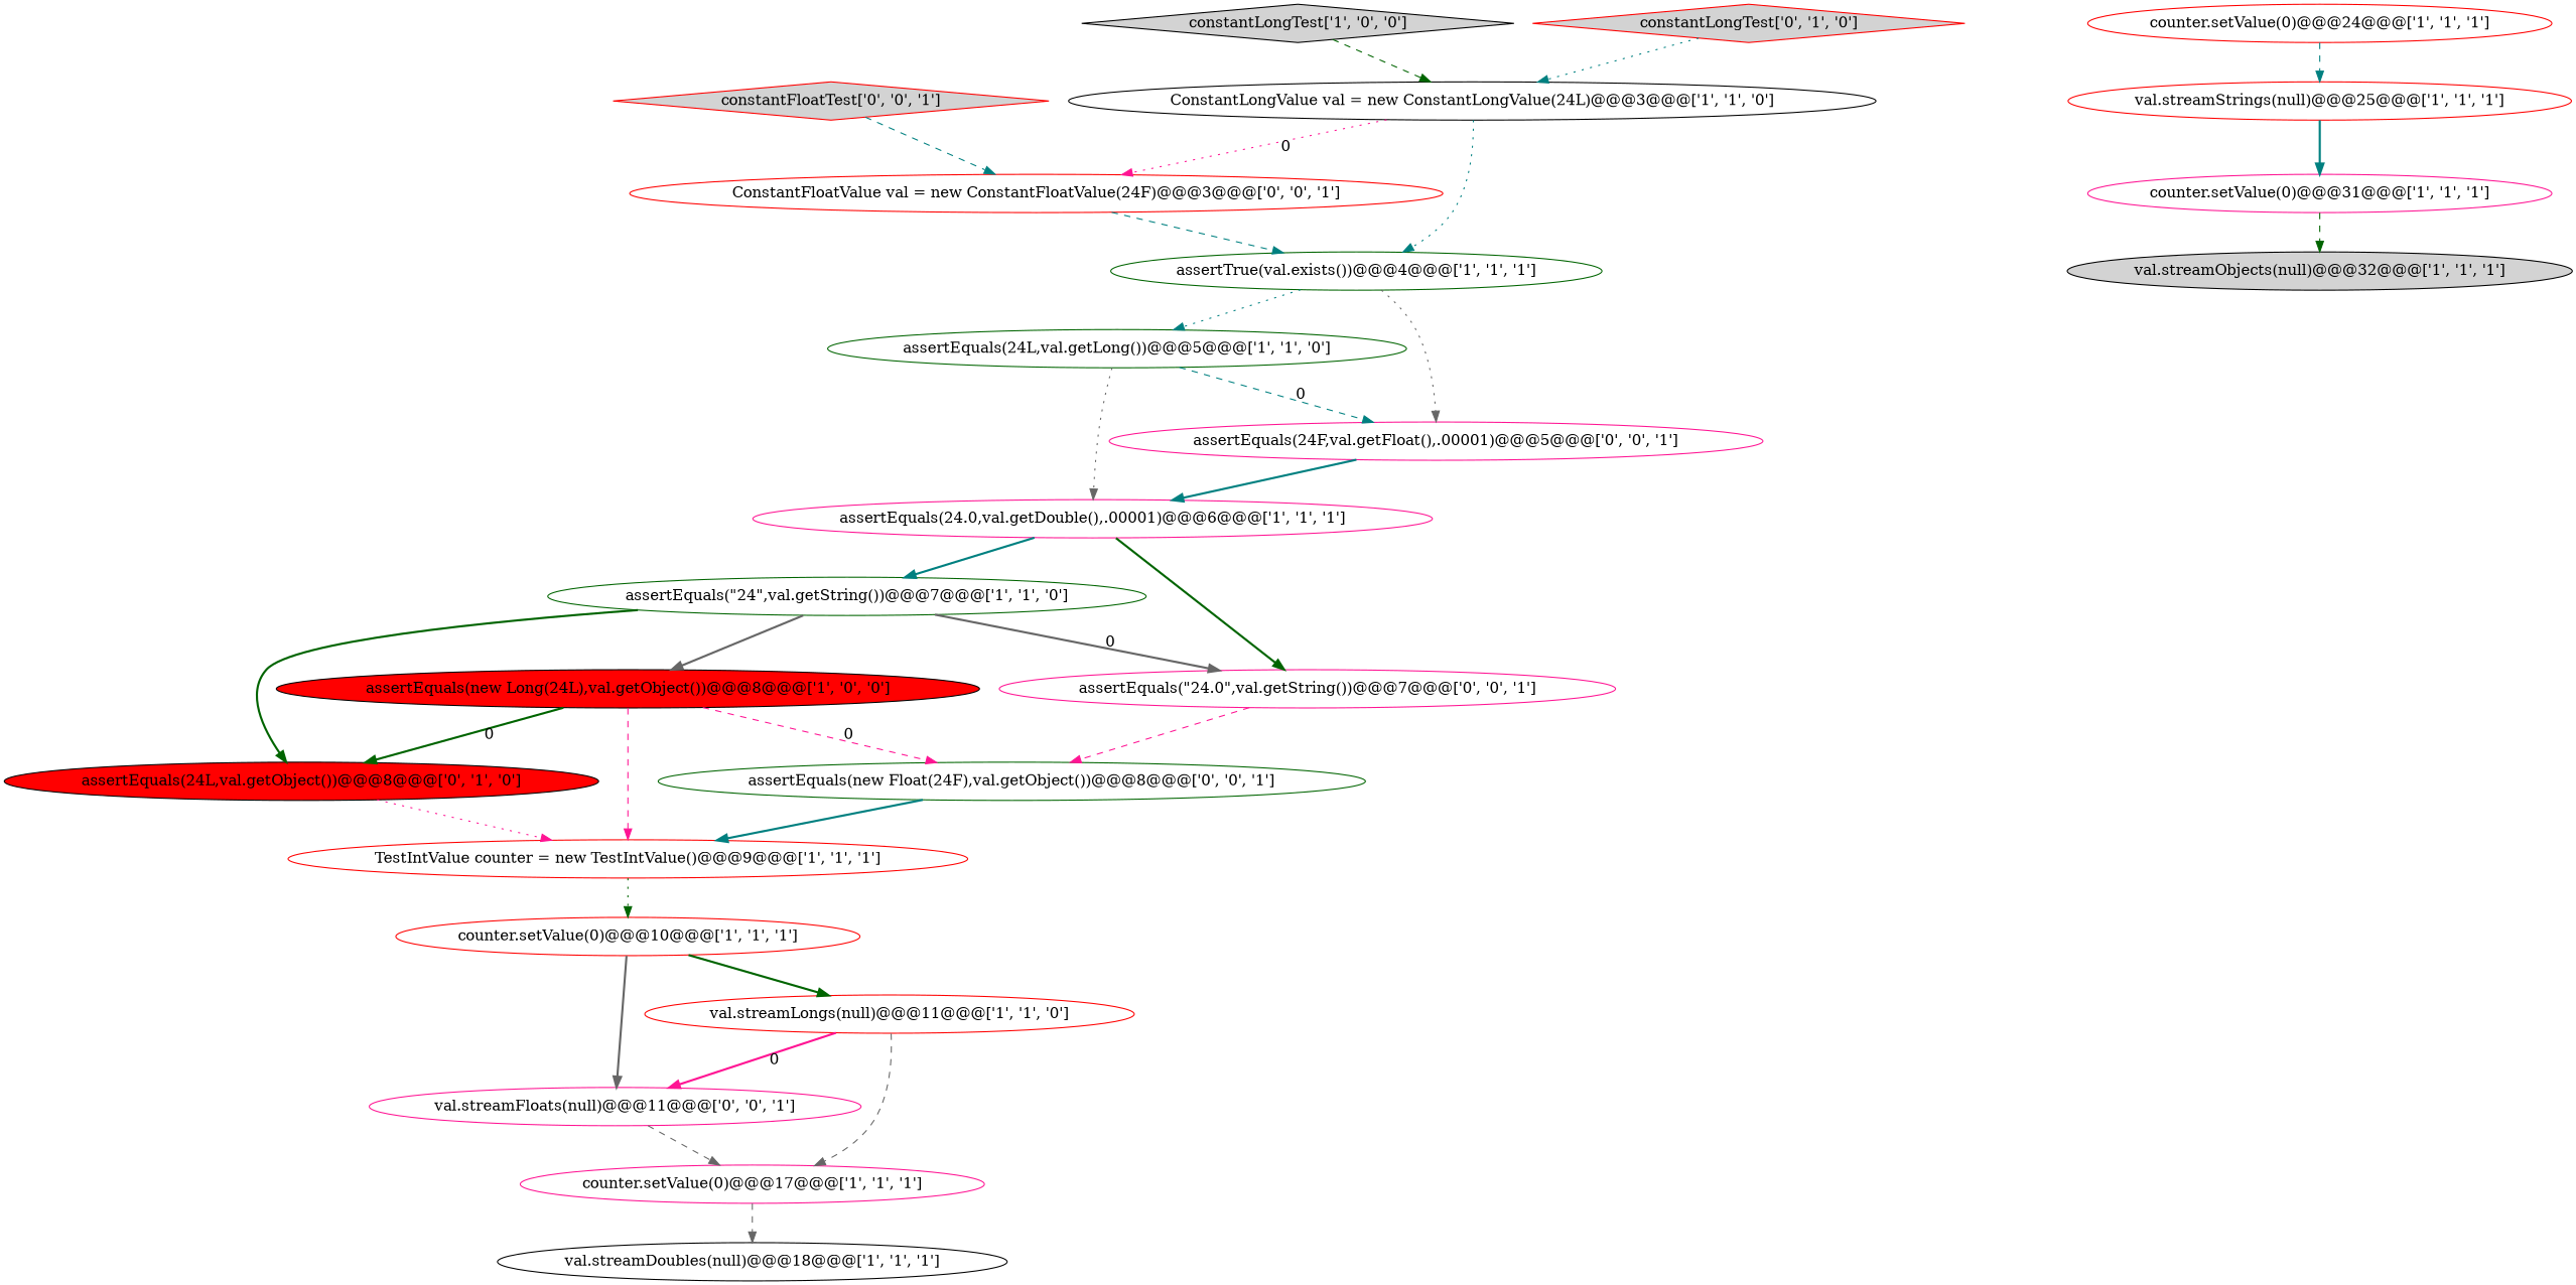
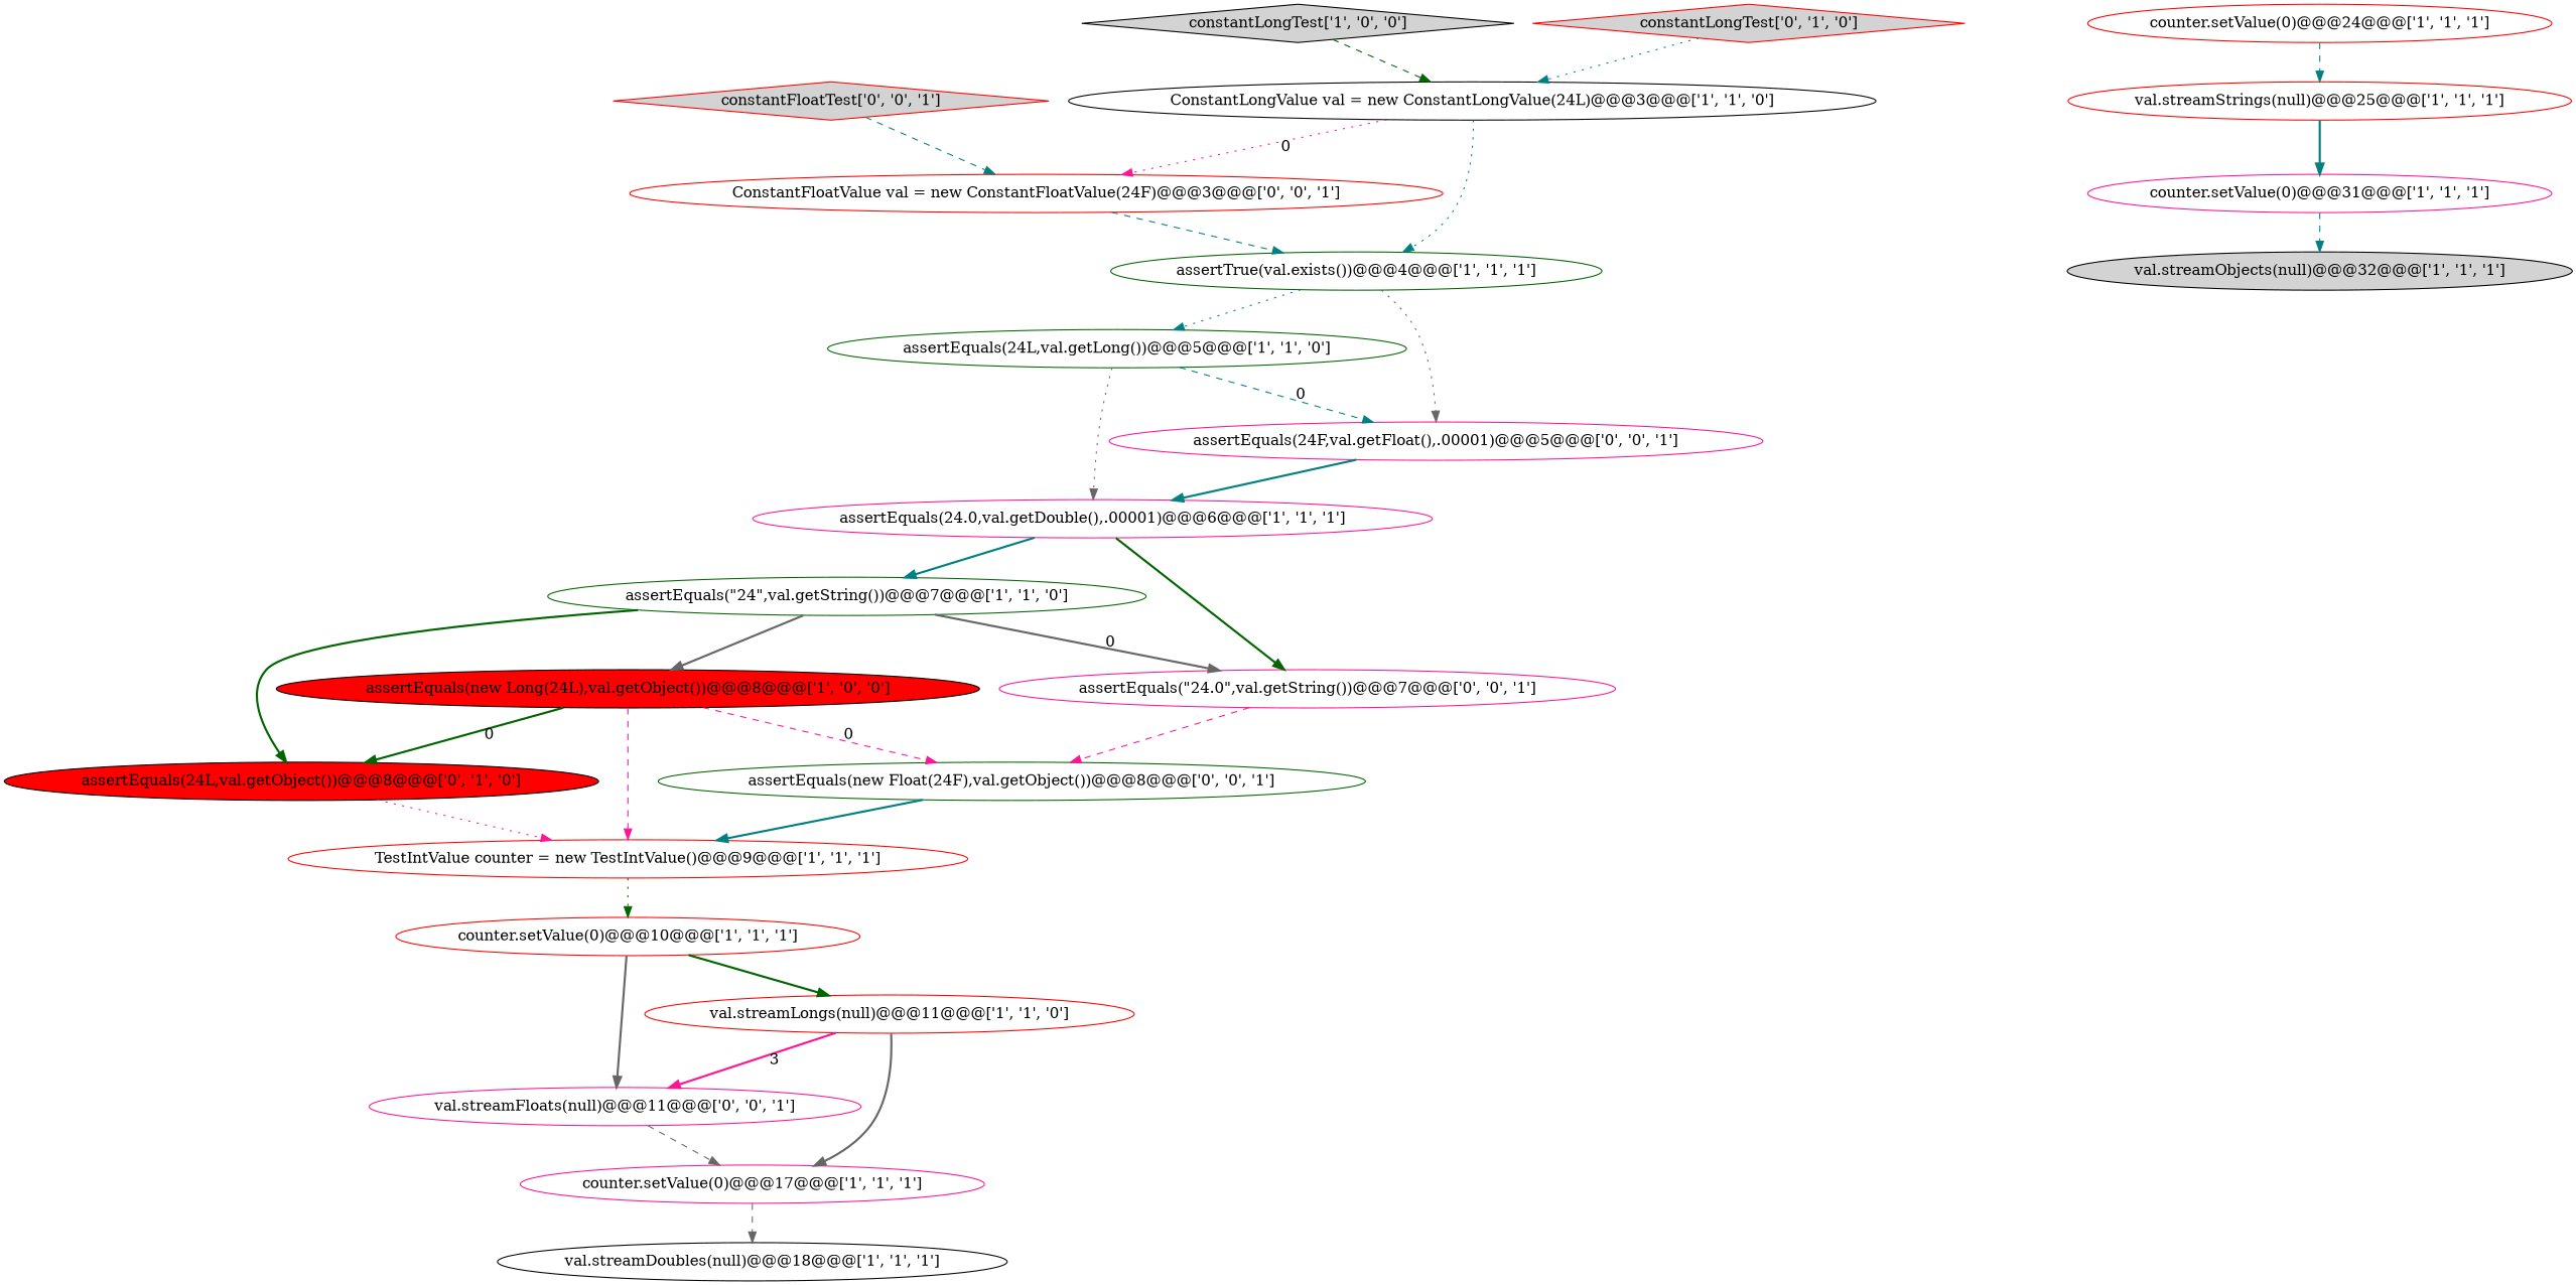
  digraph {
    node [color=red fillcolor=white shape=ellipse style=filled]
    edge [color=teal style=bold]
    n1 [label="counter.setValue(0)@@@10@@@['1', '1', '1']"]
    n2 [color=deeppink label="val.streamFloats(null)@@@11@@@['0', '0', '1']"]
    n3 [label="val.streamLongs(null)@@@11@@@['1', '1', '0']"]
    n4 [color=deeppink label="counter.setValue(0)@@@17@@@['1', '1', '1']"]
    n5 [fillcolor=lightgray label="constantFloatTest['0', '0', '1']" shape=diamond]
    n6 [label="ConstantFloatValue val = new ConstantFloatValue(24F)@@@3@@@['0', '0', '1']"]
    n7 [color=darkgreen label="assertTrue(val.exists())@@@4@@@['1', '1', '1']"]
    n8 [label="val.streamStrings(null)@@@25@@@['1', '1', '1']"]
    n9 [color=deeppink label="counter.setValue(0)@@@31@@@['1', '1', '1']"]
    n10 [color=black fillcolor=lightgray label="val.streamObjects(null)@@@32@@@['1', '1', '1']"]
    n11 [color=darkgreen label="assertEquals(24L,val.getLong())@@@5@@@['1', '1', '0']"]
    n12 [color=deeppink label="assertEquals(24F,val.getFloat(),.00001)@@@5@@@['0', '0', '1']"]
    n13 [color=deeppink label="assertEquals(24.0,val.getDouble(),.00001)@@@6@@@['1', '1', '1']"]
    n14 [color=black fillcolor=lightgray label="constantLongTest['1', '0', '0']" shape=diamond]
    n15 [color=black label="ConstantLongValue val = new ConstantLongValue(24L)@@@3@@@['1', '1', '0']"]
    n16 [color=black label="val.streamDoubles(null)@@@18@@@['1', '1', '1']"]
    n17 [label="counter.setValue(0)@@@24@@@['1', '1', '1']"]
    n18 [color=darkgreen label="assertEquals(\"24\",val.getString())@@@7@@@['1', '1', '0']"]
    n19 [color=deeppink label="assertEquals(\"24.0\",val.getString())@@@7@@@['0', '0', '1']"]
    n20 [color=black fillcolor=red label="assertEquals(24L,val.getObject())@@@8@@@['0', '1', '0']"]
    n21 [label="TestIntValue counter = new TestIntValue()@@@9@@@['1', '1', '1']"]
    n22 [color=black fillcolor=red label="assertEquals(new Long(24L),val.getObject())@@@8@@@['1', '0', '0']"]
    n23 [color=darkgreen label="assertEquals(new Float(24F),val.getObject())@@@8@@@['0', '0', '1']"]
    n24 [fillcolor=lightgray label="constantLongTest['0', '1', '0']" shape=diamond]
    n1 -> n2 [color=gray40]
    n1 -> n3 [color=darkgreen]
    n2 -> n4 [color=gray40 style=dashed]
-   n3 -> n2 [color=deeppink label=0]
-   n3 -> n4 [color=gray40 style=dashed]
+   n3 -> n2 [color=deeppink label=3]
+   n3 -> n4 [color=gray40]
    n4 -> n16 [color=gray40 style=dashed]
    n5 -> n6 [style=dashed]
    n6 -> n7 [style=dashed]
    n7 -> n11 [style=dotted]
    n7 -> n12 [color=gray40 style=dotted]
    n8 -> n9
-   n9 -> n10 [color=darkgreen style=dashed]
+   n9 -> n10 [style=dashed]
    n11 -> n12 [label=0 style=dashed]
    n11 -> n13 [color=gray40 style=dotted]
    n12 -> n13
    n13 -> n18
    n13 -> n19 [color=darkgreen]
    n14 -> n15 [color=darkgreen style=dashed]
    n15 -> n6 [color=deeppink label=0 style=dotted]
    n15 -> n7 [style=dotted]
    n17 -> n8 [style=dashed]
    n18 -> n19 [color=gray40 label=0]
    n18 -> n20 [color=darkgreen]
    n18 -> n22 [color=gray40]
    n19 -> n23 [color=deeppink style=dashed]
    n20 -> n21 [color=deeppink style=dotted]
    n21 -> n1 [color=darkgreen style=dotted]
    n22 -> n20 [color=darkgreen label=0]
    n22 -> n21 [color=deeppink style=dashed]
    n22 -> n23 [color=deeppink label=0 style=dashed]
    n23 -> n21
    n24 -> n15 [style=dotted]
  }
